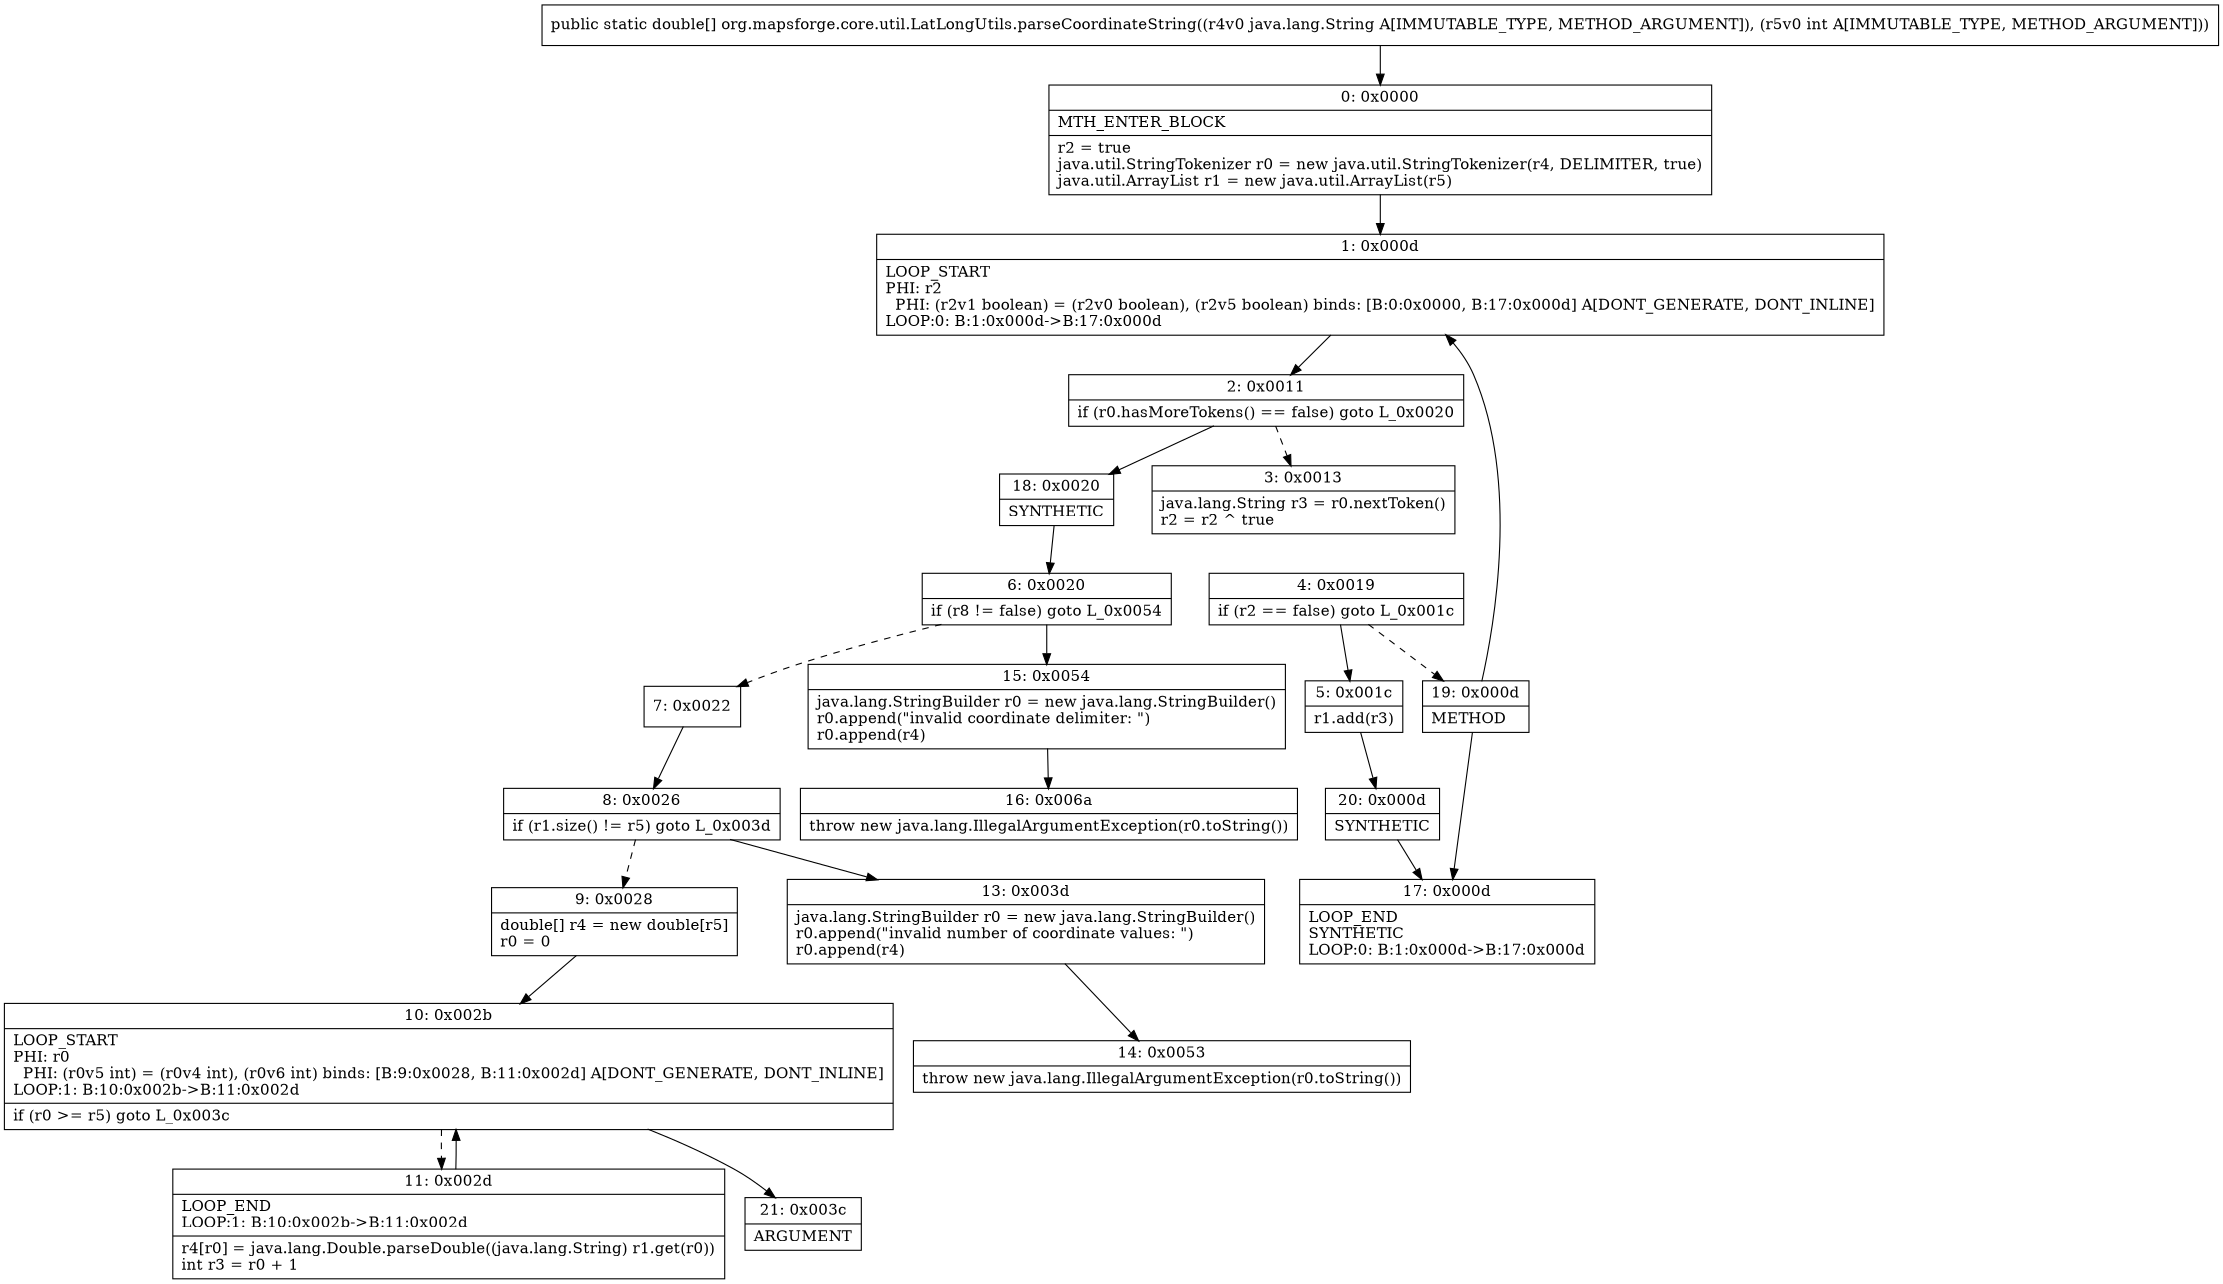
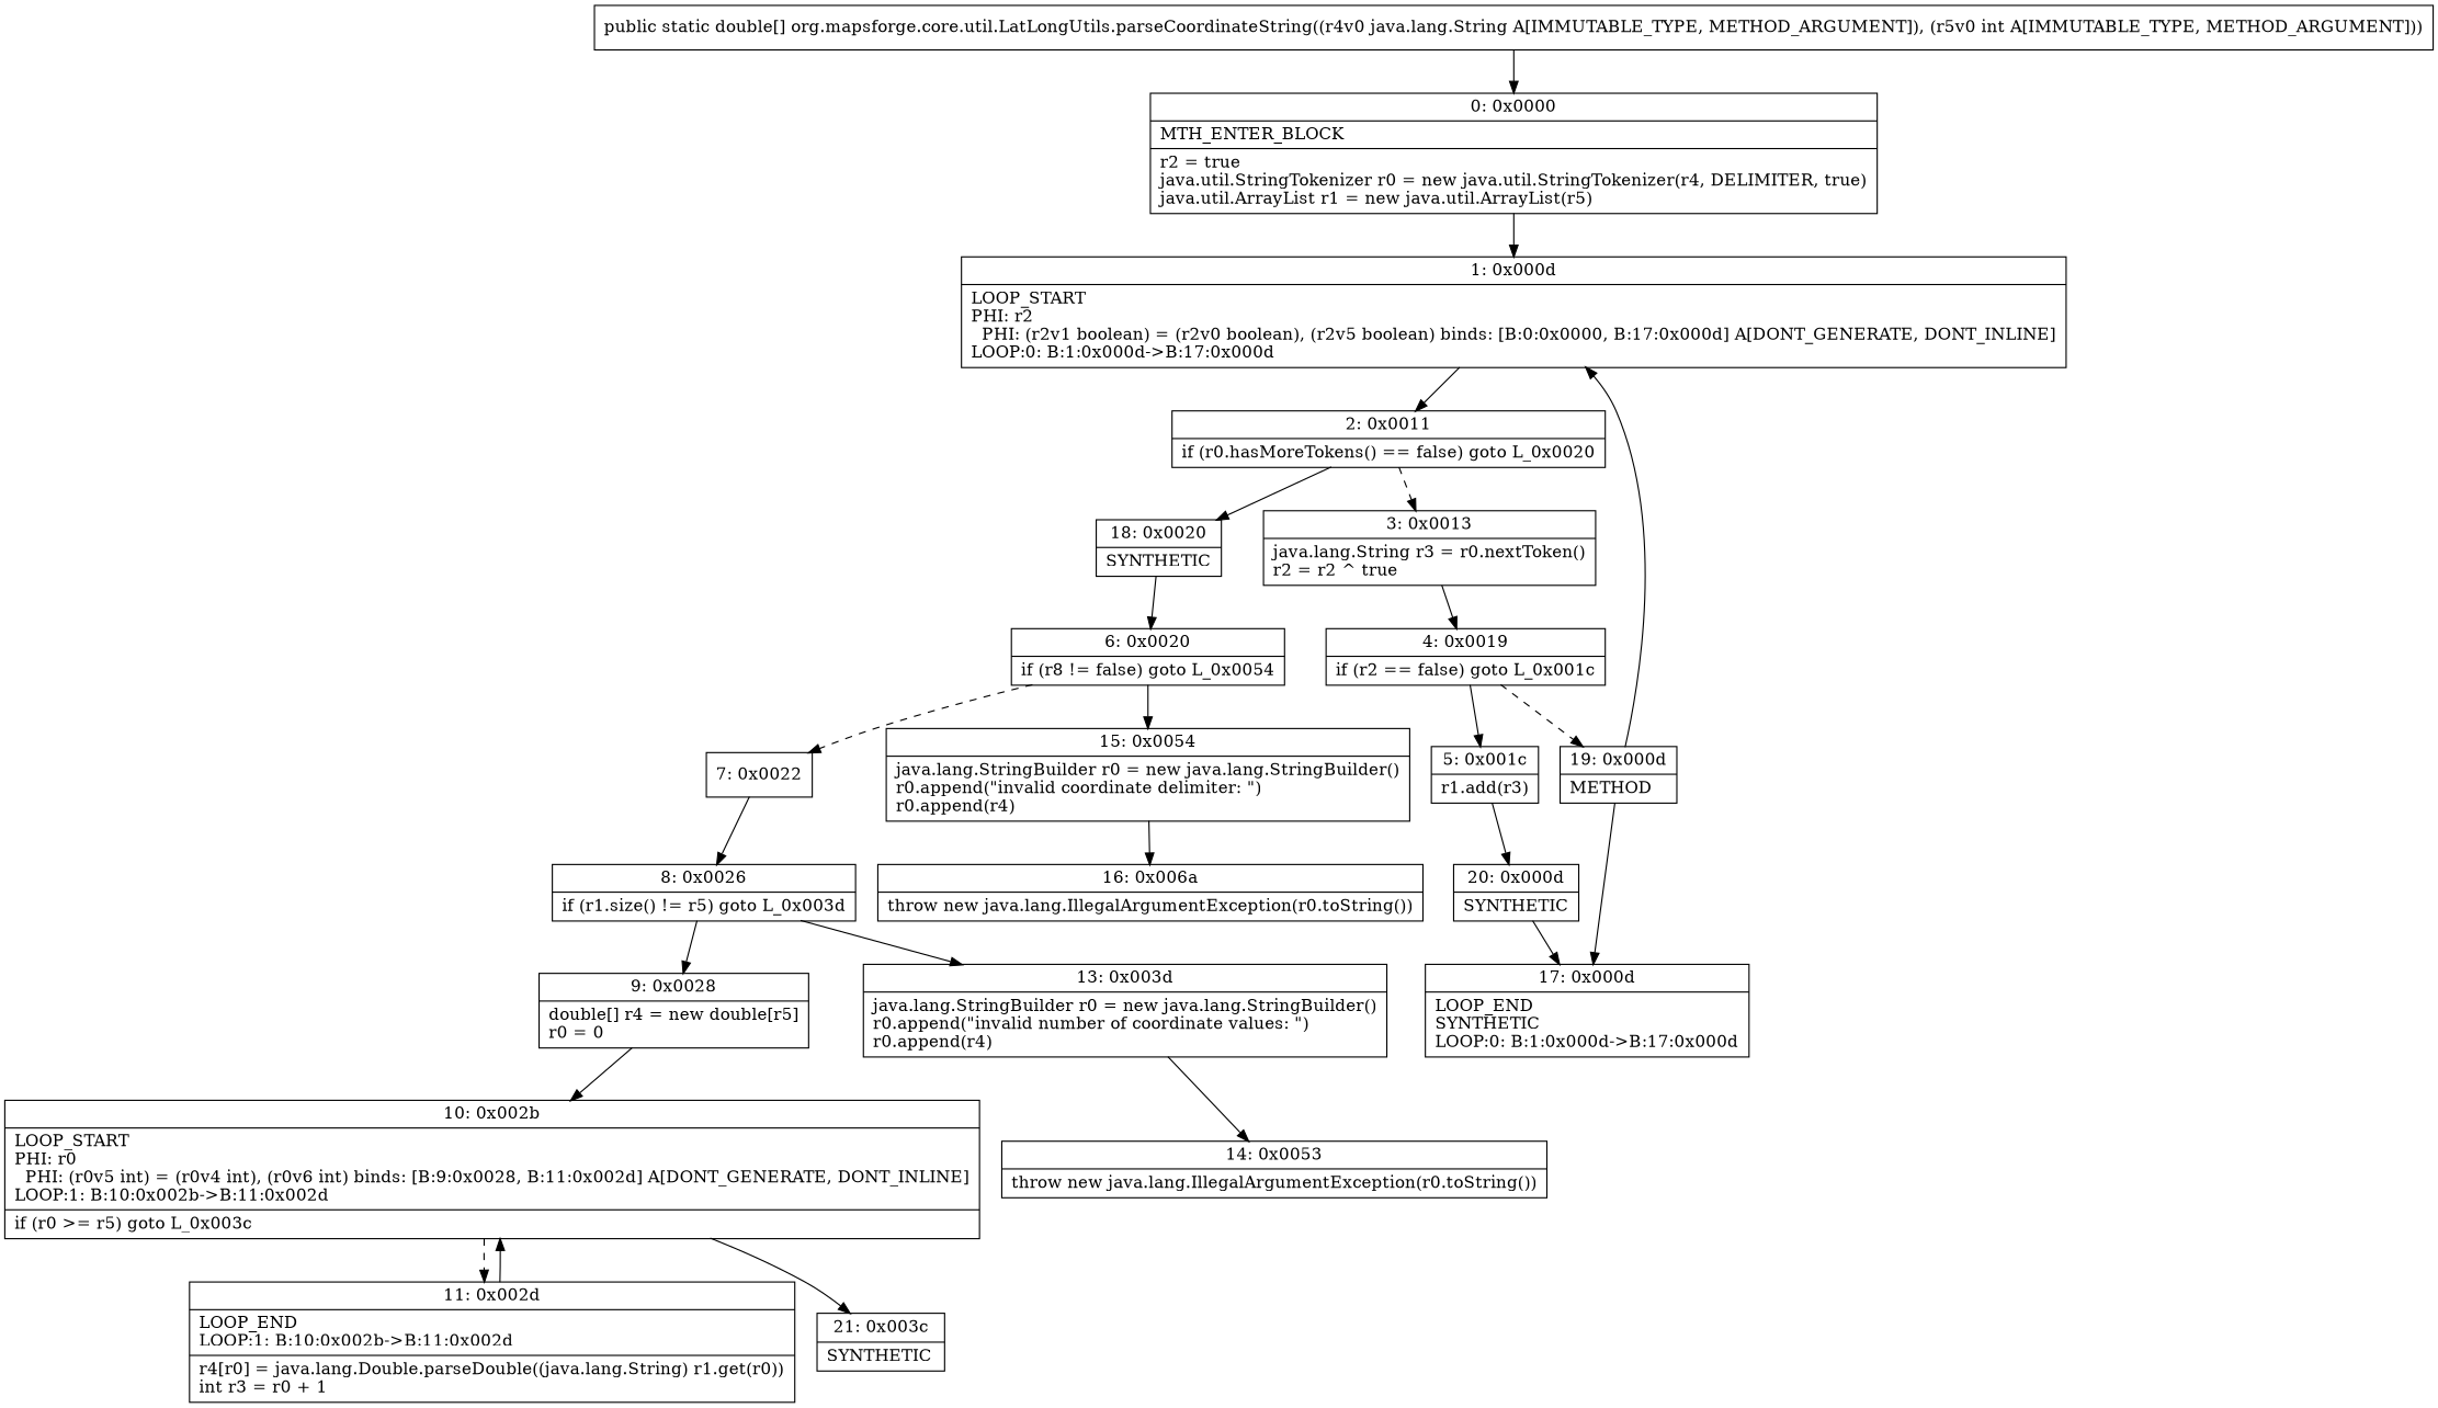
  digraph {
    node [shape=record]
    n1 [label="{0\:\ 0x0000|MTH_ENTER_BLOCK\l|r2 = true\ljava.util.StringTokenizer r0 = new java.util.StringTokenizer(r4, DELIMITER, true)\ljava.util.ArrayList r1 = new java.util.ArrayList(r5)\l}"]
    n2 [label="{1\:\ 0x000d|LOOP_START\lPHI: r2 \l  PHI: (r2v1 boolean) = (r2v0 boolean), (r2v5 boolean) binds: [B:0:0x0000, B:17:0x000d] A[DONT_GENERATE, DONT_INLINE]\lLOOP:0: B:1:0x000d\-\>B:17:0x000d\l}"]
    n3 [label="{2\:\ 0x0011|if (r0.hasMoreTokens() == false) goto L_0x0020\l}"]
    n4 [label="{3\:\ 0x0013|java.lang.String r3 = r0.nextToken()\lr2 = r2 ^ true\l}"]
    n5 [label="{18\:\ 0x0020|SYNTHETIC\l}"]
    n6 [label="{4\:\ 0x0019|if (r2 == false) goto L_0x001c\l}"]
    n7 [label="{6\:\ 0x0020|if (r8 != false) goto L_0x0054\l}"]
    n8 [label="{5\:\ 0x001c|r1.add(r3)\l}"]
    n9 [label="{19\:\ 0x000d|METHOD\l}"]
    n10 [label="{20\:\ 0x000d|SYNTHETIC\l}"]
    n11 [label="{17\:\ 0x000d|LOOP_END\lSYNTHETIC\lLOOP:0: B:1:0x000d\-\>B:17:0x000d\l}"]
    n12 [label="{7\:\ 0x0022}"]
    n13 [label="{15\:\ 0x0054|java.lang.StringBuilder r0 = new java.lang.StringBuilder()\lr0.append(\"invalid coordinate delimiter: \")\lr0.append(r4)\l}"]
    n14 [label="{8\:\ 0x0026|if (r1.size() != r5) goto L_0x003d\l}"]
    n15 [label="{16\:\ 0x006a|throw new java.lang.IllegalArgumentException(r0.toString())\l}"]
    n16 [label="{9\:\ 0x0028|double[] r4 = new double[r5]\lr0 = 0\l}"]
    n17 [label="{13\:\ 0x003d|java.lang.StringBuilder r0 = new java.lang.StringBuilder()\lr0.append(\"invalid number of coordinate values: \")\lr0.append(r4)\l}"]
    n18 [label="{10\:\ 0x002b|LOOP_START\lPHI: r0 \l  PHI: (r0v5 int) = (r0v4 int), (r0v6 int) binds: [B:9:0x0028, B:11:0x002d] A[DONT_GENERATE, DONT_INLINE]\lLOOP:1: B:10:0x002b\-\>B:11:0x002d\l|if (r0 \>= r5) goto L_0x003c\l}"]
    n19 [label="{14\:\ 0x0053|throw new java.lang.IllegalArgumentException(r0.toString())\l}"]
    n20 [label="{11\:\ 0x002d|LOOP_END\lLOOP:1: B:10:0x002b\-\>B:11:0x002d\l|r4[r0] = java.lang.Double.parseDouble((java.lang.String) r1.get(r0))\lint r3 = r0 + 1\l}"]
-   n21 [label="{21\:\ 0x003c|ARGUMENT\l}"]
+   n21 [label="{21\:\ 0x003c|SYNTHETIC\l}"]
    n22 [label="{public static double[] org.mapsforge.core.util.LatLongUtils.parseCoordinateString((r4v0 java.lang.String A[IMMUTABLE_TYPE, METHOD_ARGUMENT]), (r5v0 int A[IMMUTABLE_TYPE, METHOD_ARGUMENT])) }"]
    n1 -> n2
    n2 -> n3
    n3 -> n4 [style=dashed]
    n3 -> n5
+   n4 -> n6
    n5 -> n7
    n6 -> n8
    n6 -> n9 [style=dashed]
    n7 -> n12 [style=dashed]
    n7 -> n13
    n8 -> n10
    n9 -> n2
    n9 -> n11
    n10 -> n11
    n12 -> n14
    n13 -> n15
-   n14 -> n16 [style=dashed]
+   n14 -> n16 [style=solid]
    n14 -> n17
    n16 -> n18
    n17 -> n19
    n18 -> n20 [style=dashed]
    n18 -> n21
    n20 -> n18
    n22 -> n1
  }
